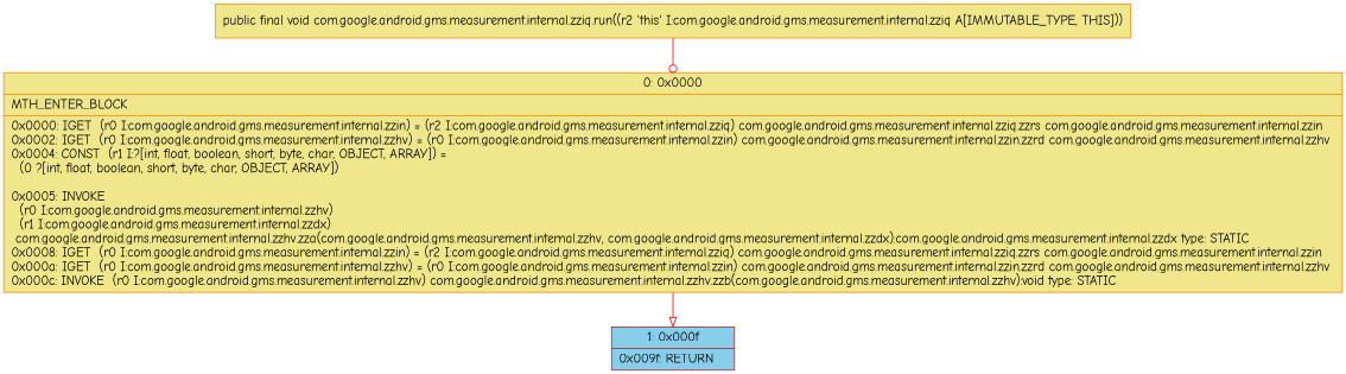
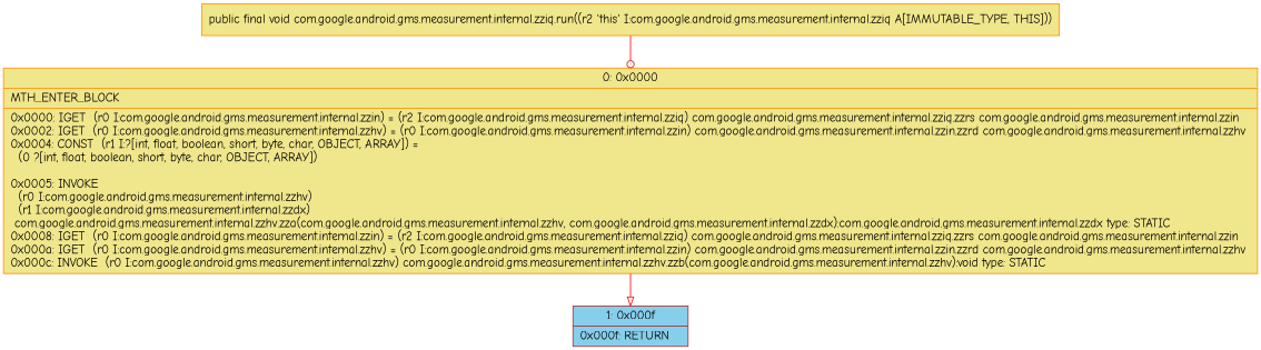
  digraph {
    fontname="Comic Neue"
    node [shape=record style=filled fillcolor=khaki color=darkorange fontname="Comic Neue"]
    edge [color=red fontname="Comic Neue"]
    n1 [label="{0\:\ 0x0000|MTH_ENTER_BLOCK\l|0x0000: IGET  (r0 I:com.google.android.gms.measurement.internal.zzin) = (r2 I:com.google.android.gms.measurement.internal.zziq) com.google.android.gms.measurement.internal.zziq.zzrs com.google.android.gms.measurement.internal.zzin \l0x0002: IGET  (r0 I:com.google.android.gms.measurement.internal.zzhv) = (r0 I:com.google.android.gms.measurement.internal.zzin) com.google.android.gms.measurement.internal.zzin.zzrd com.google.android.gms.measurement.internal.zzhv \l0x0004: CONST  (r1 I:?[int, float, boolean, short, byte, char, OBJECT, ARRAY]) = \l  (0 ?[int, float, boolean, short, byte, char, OBJECT, ARRAY])\l \l0x0005: INVOKE  \l  (r0 I:com.google.android.gms.measurement.internal.zzhv)\l  (r1 I:com.google.android.gms.measurement.internal.zzdx)\l com.google.android.gms.measurement.internal.zzhv.zza(com.google.android.gms.measurement.internal.zzhv, com.google.android.gms.measurement.internal.zzdx):com.google.android.gms.measurement.internal.zzdx type: STATIC \l0x0008: IGET  (r0 I:com.google.android.gms.measurement.internal.zzin) = (r2 I:com.google.android.gms.measurement.internal.zziq) com.google.android.gms.measurement.internal.zziq.zzrs com.google.android.gms.measurement.internal.zzin \l0x000a: IGET  (r0 I:com.google.android.gms.measurement.internal.zzhv) = (r0 I:com.google.android.gms.measurement.internal.zzin) com.google.android.gms.measurement.internal.zzin.zzrd com.google.android.gms.measurement.internal.zzhv \l0x000c: INVOKE  (r0 I:com.google.android.gms.measurement.internal.zzhv) com.google.android.gms.measurement.internal.zzhv.zzb(com.google.android.gms.measurement.internal.zzhv):void type: STATIC \l}"]
-   n2 [label="{1\:\ 0x000f|0x009f: RETURN   \l}" fillcolor=skyblue color=brown]
+   n2 [label="{1\:\ 0x000f|0x000f: RETURN   \l}" fillcolor=skyblue color=brown]
    n3 [label="{public final void com.google.android.gms.measurement.internal.zziq.run((r2 'this' I:com.google.android.gms.measurement.internal.zziq A[IMMUTABLE_TYPE, THIS])) }"]
    n1 -> n2 [arrowhead=onormal]
    n3 -> n1 [arrowhead=odot]
  }
